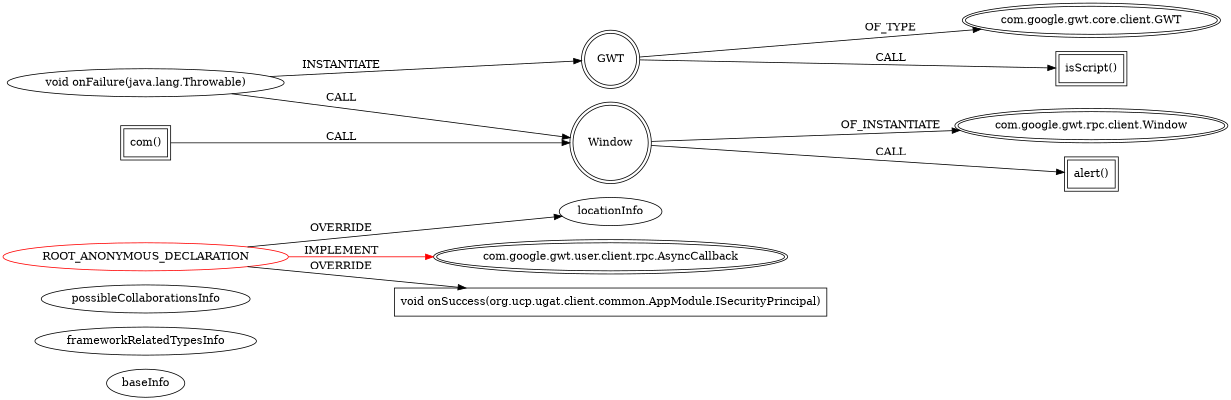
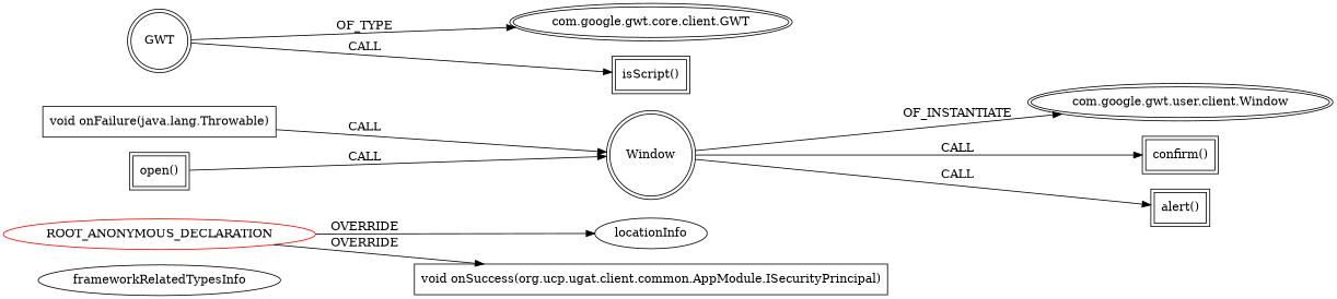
  digraph {
    rankdir=LR
    node [isFrameworkType=true peripheries=2]
-   baseInfo [category=extension_graph graphId=3047 isAnonymous=true possibleRelation=false isFrameworkType="" peripheries=""]
    frameworkRelatedTypesInfo [0="com.google.gwt.user.client.rpc.AsyncCallback" isFrameworkType="" peripheries=""]
-   possibleCollaborationsInfo [isFrameworkType="" peripheries=""]
    locationInfo [contextSignature="void validaLogin()" filePath="/hmiguellima-ugat/ugat-master/src/org/ucp/ugat/client/common/AppModule.java" graphId=3047 projectName="hmiguellima-ugat" isFrameworkType="" peripheries=""]
    n5 [color=red isFrameworkType=false label=ROOT_ANONYMOUS_DECLARATION vertexType=ROOT_ANONYMOUS_DECLARATION peripheries=""]
-   n6 [label="com.google.gwt.user.client.rpc.AsyncCallback" vertexType=FRAMEWORK_INTERFACE_TYPE]
    n7 [isFrameworkType=false label="void onSuccess(org.ucp.ugat.client.common.AppModule.ISecurityPrincipal)" shape=box vertexType=OVERRIDING_METHOD_DECLARATION peripheries=""]
-   n8 [isFrameworkType=false label="void onFailure(java.lang.Throwable)" shape=ellipse vertexType=OVERRIDING_METHOD_DECLARATION peripheries=""]
+   n8 [isFrameworkType=false label="void onFailure(java.lang.Throwable)" shape=box vertexType=OVERRIDING_METHOD_DECLARATION peripheries=""]
    n9 [label=GWT shape=circle vertexType=VARIABLE_EXPRESION]
    n10 [label=Window shape=circle vertexType=VARIABLE_EXPRESION]
    n11 [label="com.google.gwt.core.client.GWT" vertexType=FRAMEWORK_CLASS_TYPE]
    n12 [label="isScript()" shape=box vertexType=INSIDE_CALL]
-   n13 [label="com.google.gwt.rpc.client.Window" vertexType=FRAMEWORK_CLASS_TYPE]
+   n13 [label="com.google.gwt.user.client.Window" vertexType=FRAMEWORK_CLASS_TYPE]
+   n14 [label="confirm()" shape=box vertexType=INSIDE_CALL]
    n15 [label="alert()" shape=box vertexType=INSIDE_CALL]
-   n16 [label="com()" shape=box vertexType=INSIDE_CALL]
+   n16 [label="open()" shape=box vertexType=INSIDE_CALL]
    n5 -> locationInfo [label=OVERRIDE]
-   n5 -> n6 [color=red label=IMPLEMENT]
    n5 -> n7 [label=OVERRIDE]
-   n8 -> n9 [label=INSTANTIATE]
    n8 -> n10 [label=CALL]
    n9 -> n11 [label=OF_TYPE]
    n9 -> n12 [label=CALL]
    n10 -> n13 [label=OF_INSTANTIATE]
+   n10 -> n14 [label=CALL]
    n10 -> n15 [label=CALL]
    n16 -> n10 [label=CALL]
  }
